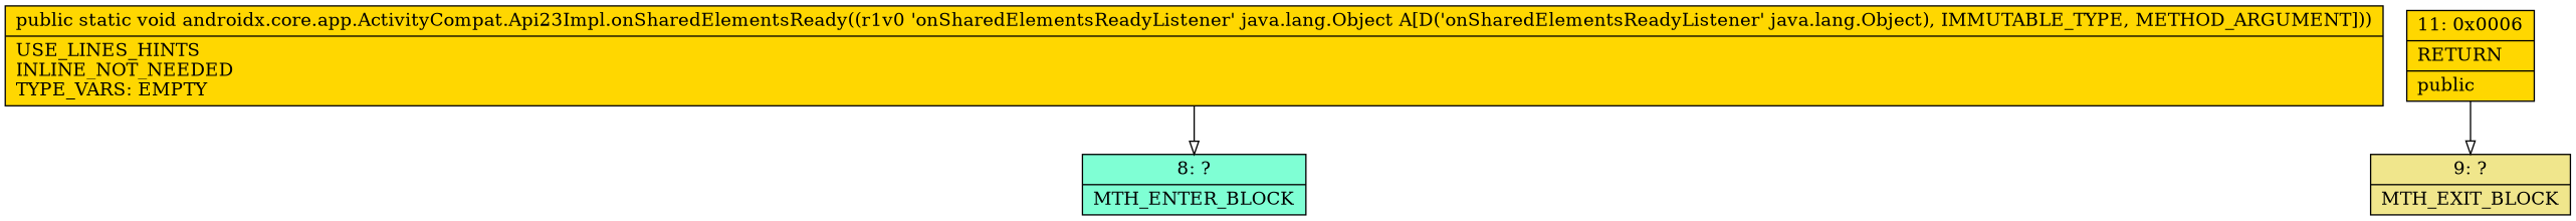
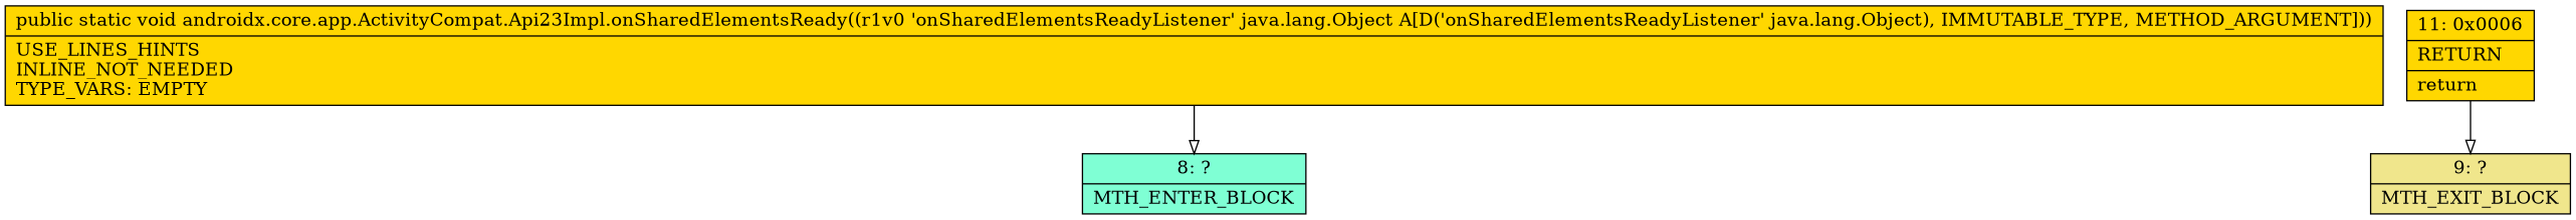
  digraph {
    node [fillcolor=gold shape=record style=filled]
    edge [arrowhead=onormal]
    n1 [fillcolor=aquamarine label="{8\:\ ?|MTH_ENTER_BLOCK\l}"]
-   n2 [label="{11\:\ 0x0006|RETURN\l|public\l}"]
+   n2 [label="{11\:\ 0x0006|RETURN\l|return\l}"]
    n3 [fillcolor=khaki label="{9\:\ ?|MTH_EXIT_BLOCK\l}"]
    n4 [label="{public static void androidx.core.app.ActivityCompat.Api23Impl.onSharedElementsReady((r1v0 'onSharedElementsReadyListener' java.lang.Object A[D('onSharedElementsReadyListener' java.lang.Object), IMMUTABLE_TYPE, METHOD_ARGUMENT]))  | USE_LINES_HINTS\lINLINE_NOT_NEEDED\lTYPE_VARS: EMPTY\l}"]
    n2 -> n3
    n4 -> n1
  }
